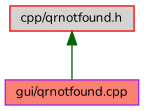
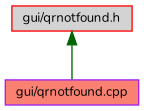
  digraph {
    fontname=Nunito
    node [fontname=Nunito fontsize=10 shape=record style=filled]
-   n1 [color=red fillcolor=lightgrey fontcolor=black height=0.2 label="cpp/qrnotfound.h" width=0.4]
+   n1 [color=red fillcolor=lightgrey fontcolor=black height=0.2 label="gui/qrnotfound.h" width=0.4]
    n2 [color=purple fillcolor=salmon height=0.2 label="gui/qrnotfound.cpp" width=0.4]
    n1 -> n2 [color=darkgreen dir=back fontname=Nunito fontsize=10 labelfontname=FreeSans labelfontsize=10 style=solid]
  }
